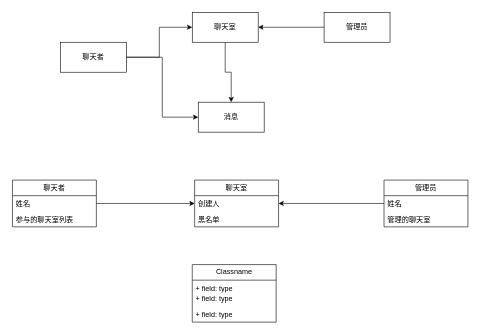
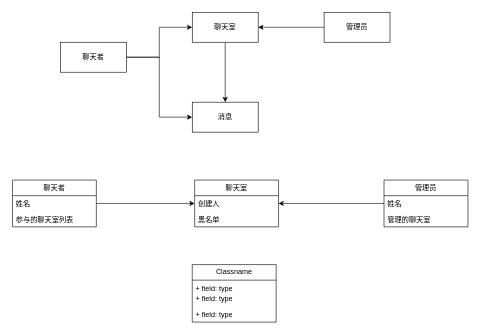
  <mxCell id="0" />
  <mxCell id="1" parent="0" />
  <mxCell id="2" value="" style="edgeStyle=orthogonalEdgeStyle;rounded=0;orthogonalLoop=1;jettySize=auto;html=1;" edge="1" parent="1" source="4" target="6"><mxGeometry relative="1" as="geometry" /></mxCell>
  <mxCell id="3" style="edgeStyle=orthogonalEdgeStyle;rounded=0;orthogonalLoop=1;jettySize=auto;html=1;entryX=0;entryY=0.5;entryDx=0;entryDy=0;" edge="1" parent="1" source="4" target="13"><mxGeometry relative="1" as="geometry" /></mxCell>
  <mxCell id="4" value="聊天者" style="html=1;whiteSpace=wrap;" vertex="1" parent="1"><mxGeometry x="100" y="70" width="110" height="50" as="geometry" /></mxCell>
  <mxCell id="5" value="" style="edgeStyle=orthogonalEdgeStyle;rounded=0;orthogonalLoop=1;jettySize=auto;html=1;exitX=0.5;exitY=1;exitDx=0;exitDy=0;entryX=0.5;entryY=0;entryDx=0;entryDy=0;" edge="1" parent="1" source="6" target="13"><mxGeometry relative="1" as="geometry"><mxPoint x="480" y="130" as="sourcePoint" /><mxPoint x="320" y="150" as="targetPoint" /></mxGeometry></mxCell>
  <mxCell id="6" value="聊天室" style="html=1;whiteSpace=wrap;" vertex="1" parent="1"><mxGeometry x="320" y="20" width="110" height="50" as="geometry" /></mxCell>
  <mxCell id="7" style="edgeStyle=orthogonalEdgeStyle;rounded=0;orthogonalLoop=1;jettySize=auto;html=1;" edge="1" parent="1" source="8" target="6"><mxGeometry relative="1" as="geometry" /></mxCell>
  <mxCell id="8" value="管理员" style="html=1;whiteSpace=wrap;" vertex="1" parent="1"><mxGeometry x="540" y="20" width="110" height="50" as="geometry" /></mxCell>
  <mxCell id="9" style="edgeStyle=orthogonalEdgeStyle;rounded=0;orthogonalLoop=1;jettySize=auto;html=1;entryX=0;entryY=0.5;entryDx=0;entryDy=0;" edge="1" parent="1" source="10" target="15"><mxGeometry relative="1" as="geometry" /></mxCell>
  <mxCell id="10" value="聊天者" style="swimlane;fontStyle=0;childLayout=stackLayout;horizontal=1;startSize=26;fillColor=none;horizontalStack=0;resizeParent=1;resizeParentMax=0;resizeLast=0;collapsible=1;marginBottom=0;whiteSpace=wrap;html=1;" vertex="1" parent="1"><mxGeometry x="20" y="300" width="140" height="78" as="geometry" /></mxCell>
  <mxCell id="11" value="姓名&lt;div&gt;&lt;br&gt;&lt;/div&gt;" style="text;strokeColor=none;fillColor=none;align=left;verticalAlign=top;spacingLeft=4;spacingRight=4;overflow=hidden;rotatable=0;points=[[0,0.5],[1,0.5]];portConstraint=eastwest;whiteSpace=wrap;html=1;" vertex="1" parent="10"><mxGeometry y="26" width="140" height="26" as="geometry" /></mxCell>
  <mxCell id="12" value="参与的聊天室列表" style="text;strokeColor=none;fillColor=none;align=left;verticalAlign=top;spacingLeft=4;spacingRight=4;overflow=hidden;rotatable=0;points=[[0,0.5],[1,0.5]];portConstraint=eastwest;whiteSpace=wrap;html=1;" vertex="1" parent="10"><mxGeometry y="52" width="140" height="26" as="geometry" /></mxCell>
- <mxCell id="13" value="消息" style="html=1;whiteSpace=wrap;" vertex="1" parent="1"><mxGeometry x="330" y="170" width="110" height="50" as="geometry" /></mxCell>
+ <mxCell id="13" value="消息" style="html=1;whiteSpace=wrap;" vertex="1" parent="1"><mxGeometry x="320" y="170" width="110" height="50" as="geometry" /></mxCell>
  <mxCell id="14" value="聊天室" style="swimlane;fontStyle=0;childLayout=stackLayout;horizontal=1;startSize=26;fillColor=none;horizontalStack=0;resizeParent=1;resizeParentMax=0;resizeLast=0;collapsible=1;marginBottom=0;whiteSpace=wrap;html=1;" vertex="1" parent="1"><mxGeometry x="324" y="300" width="140" height="78" as="geometry" /></mxCell>
  <mxCell id="15" value="创建人" style="text;strokeColor=none;fillColor=none;align=left;verticalAlign=top;spacingLeft=4;spacingRight=4;overflow=hidden;rotatable=0;points=[[0,0.5],[1,0.5]];portConstraint=eastwest;whiteSpace=wrap;html=1;" vertex="1" parent="14"><mxGeometry y="26" width="140" height="26" as="geometry" /></mxCell>
  <mxCell id="16" value="黑名单" style="text;strokeColor=none;fillColor=none;align=left;verticalAlign=top;spacingLeft=4;spacingRight=4;overflow=hidden;rotatable=0;points=[[0,0.5],[1,0.5]];portConstraint=eastwest;whiteSpace=wrap;html=1;" vertex="1" parent="14"><mxGeometry y="52" width="140" height="26" as="geometry" /></mxCell>
  <mxCell id="17" style="edgeStyle=orthogonalEdgeStyle;rounded=0;orthogonalLoop=1;jettySize=auto;html=1;entryX=1;entryY=0.5;entryDx=0;entryDy=0;" edge="1" parent="1" source="18" target="15"><mxGeometry relative="1" as="geometry" /></mxCell>
  <mxCell id="18" value="管理员" style="swimlane;fontStyle=0;childLayout=stackLayout;horizontal=1;startSize=26;fillColor=none;horizontalStack=0;resizeParent=1;resizeParentMax=0;resizeLast=0;collapsible=1;marginBottom=0;whiteSpace=wrap;html=1;" vertex="1" parent="1"><mxGeometry x="640" y="300" width="140" height="78" as="geometry" /></mxCell>
  <mxCell id="19" value="姓名" style="text;strokeColor=none;fillColor=none;align=left;verticalAlign=top;spacingLeft=4;spacingRight=4;overflow=hidden;rotatable=0;points=[[0,0.5],[1,0.5]];portConstraint=eastwest;whiteSpace=wrap;html=1;" vertex="1" parent="18"><mxGeometry y="26" width="140" height="26" as="geometry" /></mxCell>
  <mxCell id="20" value="管理的聊天室" style="text;strokeColor=none;fillColor=none;align=left;verticalAlign=top;spacingLeft=4;spacingRight=4;overflow=hidden;rotatable=0;points=[[0,0.5],[1,0.5]];portConstraint=eastwest;whiteSpace=wrap;html=1;" vertex="1" parent="18"><mxGeometry y="52" width="140" height="26" as="geometry" /></mxCell>
  <mxCell id="21" value="Classname" style="swimlane;fontStyle=0;childLayout=stackLayout;horizontal=1;startSize=26;fillColor=none;horizontalStack=0;resizeParent=1;resizeParentMax=0;resizeLast=0;collapsible=1;marginBottom=0;whiteSpace=wrap;html=1;" vertex="1" parent="1"><mxGeometry x="320" y="441" width="140" height="96" as="geometry" /></mxCell>
  <mxCell id="22" value="+ field: type" style="text;strokeColor=none;fillColor=none;align=left;verticalAlign=top;spacingLeft=4;spacingRight=4;overflow=hidden;rotatable=0;points=[[0,0.5],[1,0.5]];portConstraint=eastwest;whiteSpace=wrap;html=1;" vertex="1" parent="21"><mxGeometry y="26" width="140" height="18" as="geometry" /></mxCell>
  <mxCell id="23" value="+ field: type" style="text;strokeColor=none;fillColor=none;align=left;verticalAlign=top;spacingLeft=4;spacingRight=4;overflow=hidden;rotatable=0;points=[[0,0.5],[1,0.5]];portConstraint=eastwest;whiteSpace=wrap;html=1;" vertex="1" parent="21"><mxGeometry y="44" width="140" height="26" as="geometry" /></mxCell>
  <mxCell id="24" value="+ field: type" style="text;strokeColor=none;fillColor=none;align=left;verticalAlign=top;spacingLeft=4;spacingRight=4;overflow=hidden;rotatable=0;points=[[0,0.5],[1,0.5]];portConstraint=eastwest;whiteSpace=wrap;html=1;" vertex="1" parent="21"><mxGeometry y="70" width="140" height="26" as="geometry" /></mxCell>
